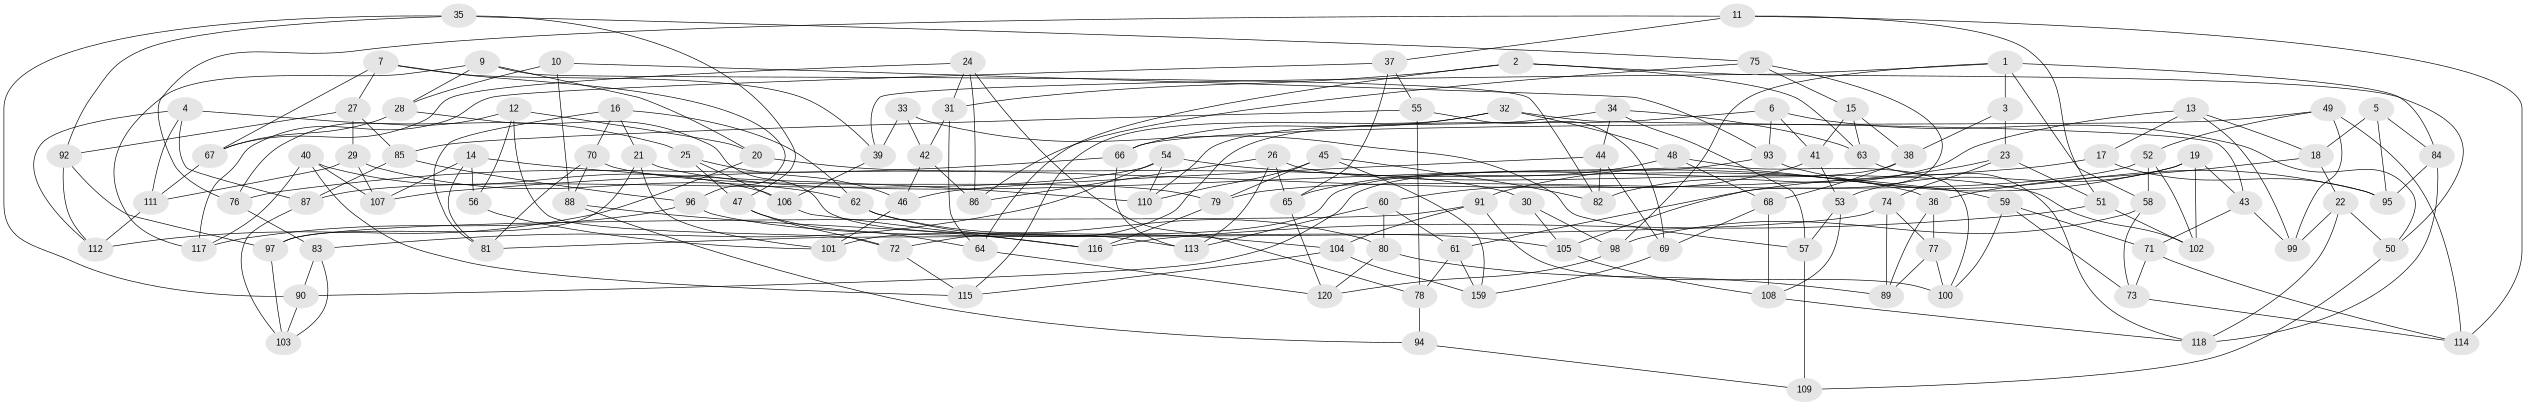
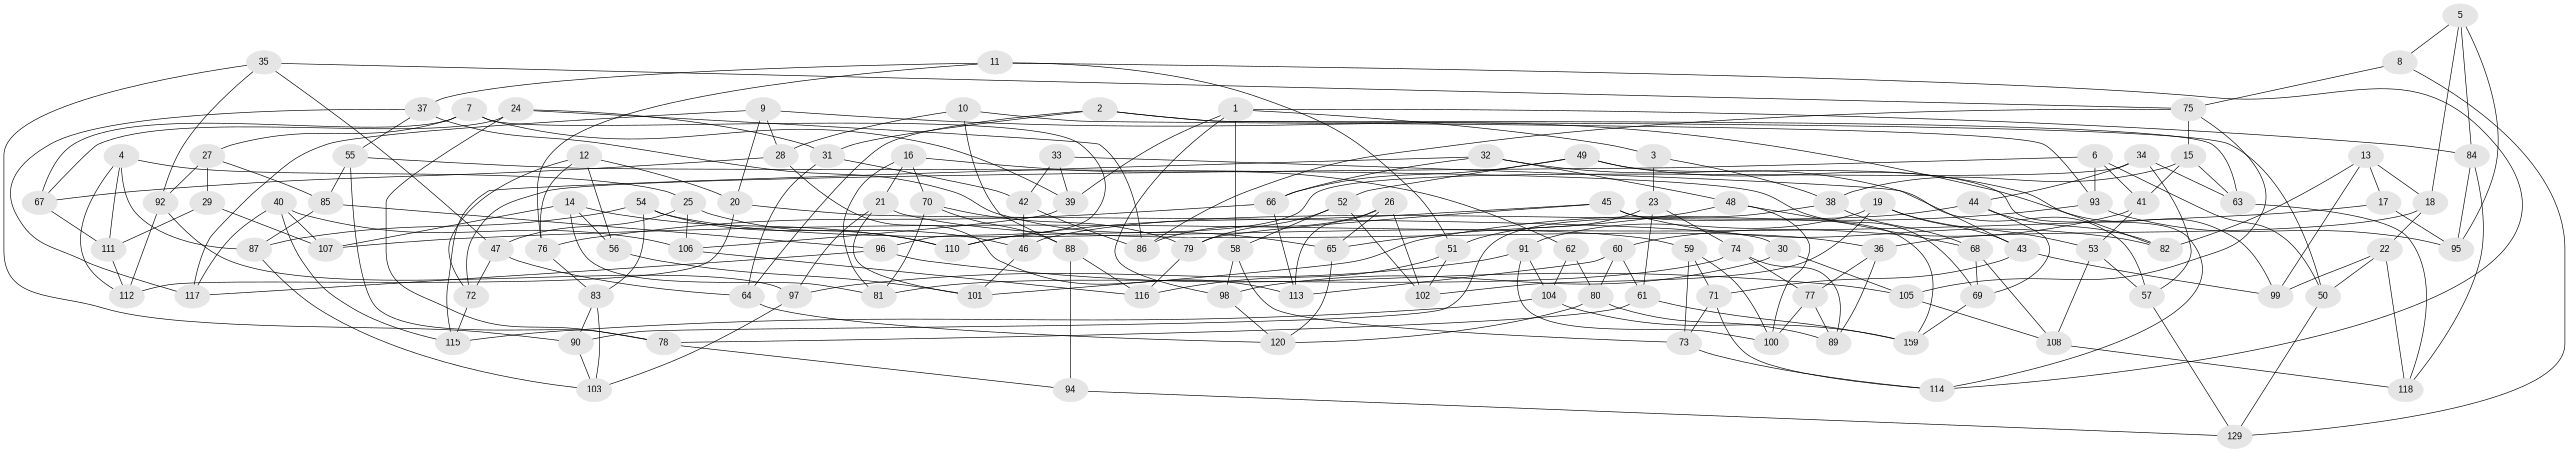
  graph {
    fontname="Liberation Sans"
    node [color=gray90 fontname="Liberation Sans" style=filled]
    edge [fontname="Liberation Sans"]
    1
    3
    39
    58
    84
    98
    23
    38
    106
    73
    95
    118
    2
    31
    50
    63
    64
    42
-   109
+   109 [label=129]
    120
    51
    61
    74
    90
    68
    4
    25
    87
    111
    112
    46
    47
    103
    5
+   8
    18
    75
    22
    36
    6
    41
    72
    93
    53
    60
    115
    101
    7
    27
    67
    96
    29
    85
    92
    117
    105
    15
    86
    94
    9
    20
    28
    82
    30
    113
    10
    88
    116
    11
    37
    76
    114
    65
    55
    102
    83
    12
    56
    13
    17
    99
    107
    14
    81
    110
    16
    21
    62
    70
    97
    80
    104
    79
    33
    57
    77
    89
    19
    43
    91
    71
    108
    100
    78
    n105 [label=159]
    24
    26
    32
    48
    66
    34
    44
    69
    35
    40
    45
    49
    52
    54
    59
    1 -- 3
    1 -- 39
    1 -- 58
    1 -- 84
    1 -- 98
    3 -- 23
    3 -- 38
    39 -- 106
    58 -- 98
    58 -- 73
    84 -- 95
    84 -- 118
    98 -- 120
    23 -- 51
    23 -- 61
    23 -- 74
    38 -- 90
    38 -- 68
    106 -- 116
    73 -- 114
    2 -- 31
    2 -- 50
    2 -- 63
    2 -- 64
    31 -- 64
    31 -- 42
    50 -- 109
    63 -- 118
    64 -- 120
    42 -- 46
    42 -- 86
    51 -- 116
    51 -- 102
    61 -- 78
    61 -- n105
    74 -- 81
    74 -- 77
    74 -- 89
    90 -- 103
    68 -- 108
    68 -- 69
    4 -- 25
    4 -- 87
    4 -- 111
    4 -- 112
    25 -- 106
    25 -- 46
    25 -- 47
    87 -- 103
    111 -- 112
    46 -- 101
    47 -- 64
    47 -- 72
    5 -- 84
    5 -- 95
+   5 -- 8
    5 -- 18
+   8 -- 109
+   8 -- 75
    18 -- 22
    18 -- 36
    75 -- 105
    75 -- 15
    75 -- 86
    22 -- 118
    22 -- 50
    22 -- 99
    36 -- 77
    36 -- 89
    6 -- 50
    6 -- 41
    6 -- 72
    6 -- 93
    41 -- 53
    41 -- 60
    72 -- 115
    93 -- 95
    93 -- 101
    53 -- 57
    53 -- 108
    60 -- 61
    60 -- 113
    60 -- 80
    7 -- 39
    7 -- 27
    7 -- 67
    7 -- 96
    27 -- 29
    27 -- 85
    27 -- 92
    67 -- 111
    96 -- 117
    96 -- 105
    29 -- 111
    29 -- 107
-   29 -- 62
    85 -- 87
    85 -- 96
    92 -- 112
    92 -- 97
    105 -- 108
    15 -- 38
    15 -- 63
    15 -- 41
    94 -- 109
    9 -- 117
    9 -- 20
    9 -- 28
    9 -- 82
    20 -- 112
    20 -- 30
    28 -- 67
    28 -- 113
    30 -- 98
    30 -- 105
    10 -- 93
    10 -- 28
    10 -- 88
    88 -- 94
    88 -- 116
    11 -- 51
    11 -- 37
    11 -- 76
    11 -- 114
    37 -- 117
    37 -- 65
    37 -- 55
    76 -- 83
    65 -- 120
    55 -- 85
    55 -- 78
    55 -- 69
    83 -- 90
    83 -- 103
    12 -- 72
    12 -- 20
    12 -- 76
    12 -- 56
    56 -- 101
    13 -- 18
    13 -- 82
    13 -- 17
    13 -- 99
    17 -- 95
    17 -- 107
    14 -- 56
    14 -- 107
    14 -- 81
    14 -- 110
    16 -- 81
    16 -- 21
    16 -- 62
    16 -- 70
    21 -- 36
    21 -- 101
    21 -- 97
    62 -- 80
    62 -- 104
    70 -- 88
    70 -- 81
    70 -- 79
    97 -- 103
    80 -- 120
    80 -- 89
    104 -- 115
    104 -- n105
    79 -- 116
    33 -- 39
    33 -- 42
    33 -- 57
    57 -- 109
    77 -- 89
    77 -- 100
    19 -- 53
    19 -- 102
    19 -- 43
    19 -- 91
    43 -- 99
    43 -- 71
    91 -- 97
    91 -- 104
    91 -- 100
    71 -- 73
    71 -- 114
    108 -- 118
    78 -- 94
    24 -- 31
    24 -- 67
    24 -- 86
    24 -- 78
    26 -- 86
    26 -- 113
    26 -- 65
    26 -- 102
    32 -- 115
    32 -- 43
    32 -- 48
    32 -- 66
    48 -- 68
    48 -- 65
    48 -- 100
    66 -- 113
    66 -- 76
    34 -- 63
    34 -- 110
    34 -- 57
    34 -- 44
    44 -- 46
    44 -- 82
    44 -- 69
    69 -- n105
    35 -- 90
    35 -- 47
    35 -- 75
    35 -- 92
    40 -- 106
    40 -- 115
    40 -- 117
    40 -- 107
    45 -- 82
    45 -- 110
    45 -- 79
    45 -- n105
    49 -- 114
    49 -- 99
    49 -- 66
    49 -- 52
    52 -- 58
    52 -- 102
    52 -- 79
    54 -- 87
    54 -- 83
    54 -- 110
    54 -- 59
    59 -- 73
    59 -- 71
    59 -- 100
  }
